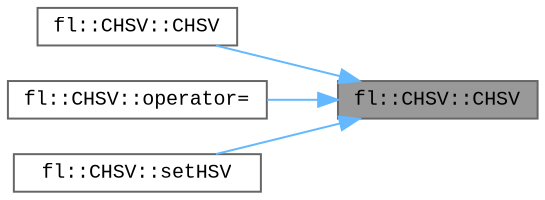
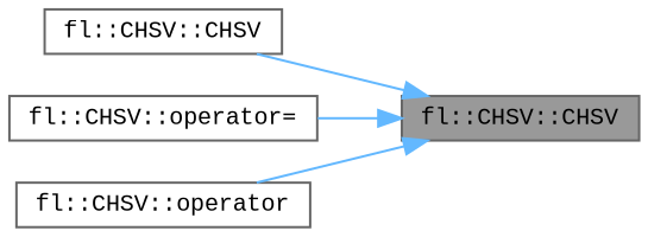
  digraph {
    rankdir=RL
    fontname="Liberation Mono"
    node [color=grey40 fillcolor=white fontname="Liberation Mono" fontsize=10 shape=box style=filled]
    edge [color=steelblue1 dir=back fontname="Liberation Mono" fontsize=10 labelfontname=Helvetica labelfontsize=10 style=solid]
    n1 [color=gray40 fillcolor=grey60 fontcolor=black height=0.2 label="fl::CHSV::CHSV" width=0.4]
    n2 [height=0.2 label="fl::CHSV::CHSV" width=0.4]
    n3 [height=0.2 label="fl::CHSV::operator=" width=0.4]
-   n4 [height=0.2 label="fl::CHSV::setHSV" width=0.4]
+   n4 [height=0.2 label="fl::CHSV::operator" width=0.4]
    n1 -> n2
    n1 -> n3
    n1 -> n4
  }
